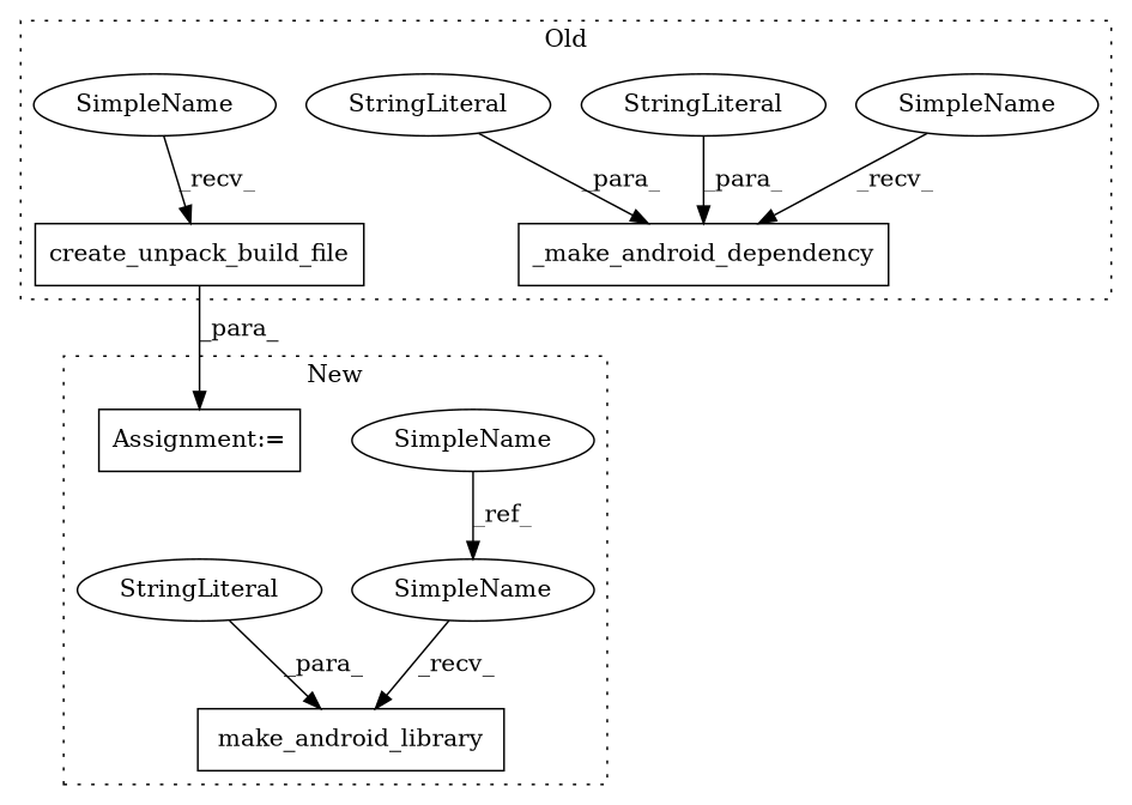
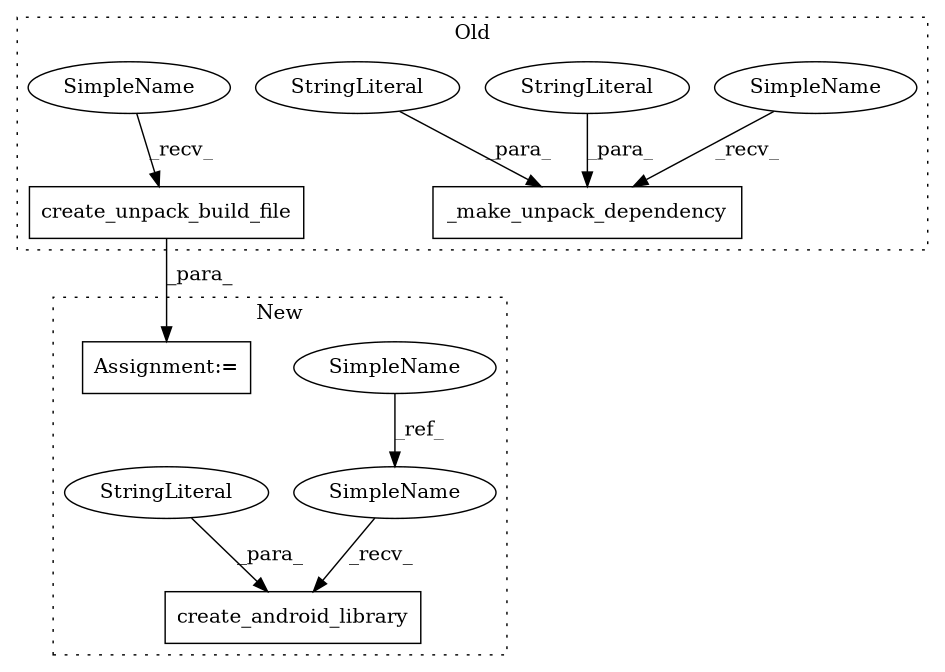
  digraph {
    node [a=42 l=4 shape=ellipse]
-   n1 [a=32 l="25,1" label=_make_android_dependency s="14169,14214" shape=box]
+   n1 [a=32 l="25,1" label=_make_unpack_dependency s="14169,14214" shape=box]
    n2 [a=32 l=26 label=create_unpack_build_file s=14097 shape=box]
    n3 [a=45 l=5 label=StringLiteral s=14209]
    n4 [a=45 l=10 label=StringLiteral s=14194]
    n5 [label=SimpleName s=14092]
    n6 [label=SimpleName s=14164]
-   n7 [a=32 l="23,1" label=make_android_library s="12996,13032" shape=box]
+   n7 [a=32 l="23,1" label=create_android_library s="12996,13032" shape=box]
    n8 [label=SimpleName s=12425]
    n9 [a=7 l=2 label="Assignment:=" s=12989 shape=box]
    n10 [a=45 l=5 label=StringLiteral s=13019]
    n11 [label=SimpleName s=12991]
    subgraph cluster_1 {
      label=Old
      style=dotted
      n1
      n2
      n3
      n4
      n5
      n6
    }
    subgraph cluster_2 {
      label=New
      style=dotted
      n7
      n8
      n9
      n10
      n11
    }
    n2 -> n9 [label=_para_]
    n3 -> n1 [label=_para_]
    n4 -> n1 [label=_para_]
    n5 -> n2 [label=_recv_]
    n6 -> n1 [label=_recv_]
    n8 -> n11 [label=_ref_]
    n10 -> n7 [label=_para_]
    n11 -> n7 [label=_recv_]
  }
